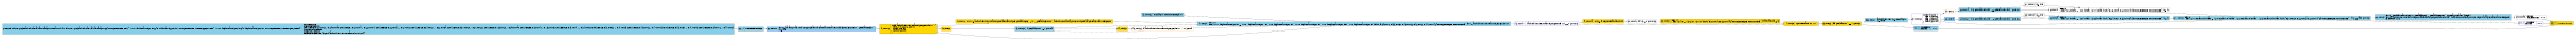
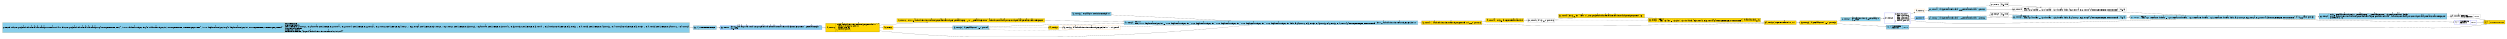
  digraph {
    rankdir=LR
    node [color=black fillcolor=skyblue shape=record style=filled]
    edge [arrowhead=tee]
    n1 [label="{36\:\ ?|MTH_ENTER_BLOCK\l}"]
    n2 [color=blue label="{38\:\ 0x0000|int r0 = java.lang.Math.round(com.google.android.material.internal.ViewUtils.dpToPx(getContext(), getDefaultHeight()))\lr3 = false\l}"]
    n3 [fillcolor=gold label="{39\:\ 0x0018|switch(android.view.View.MeasureSpec.getMode(r11)) \{\l    case \-2147483648: goto L4;\l    case 0: goto L3;\l    default: goto L9;\l\}\l}"]
    n4 [color=gray40 fillcolor=gold label="{41\:\ 0x001c|int r11 = android.view.View.MeasureSpec.makeMeasureSpec((getPaddingTop() + r0) + getPaddingBottom(), androidx.constraintlayout.core.widgets.analyzer.BasicMeasure.EXACTLY)\l}"]
    n5 [color=darkorange fillcolor=gold label="{42\:\ 0x002c}"]
    n6 [color=gray40 label="{47\:\ 0x003f|PHI: r11 \l  PHI: (r11v1 'heightMeasureSpec' int) = (r11v0 'heightMeasureSpec' int), (r11v0 'heightMeasureSpec' int), (r11v0 'heightMeasureSpec' int), (r11v0 'heightMeasureSpec' int), (r11v2 'heightMeasureSpec' int) binds: [B:39:0x0018, B:43:0x0030, B:45:0x0036, B:46:0x0038, B:41:0x001c] A[DONT_GENERATE, DONT_INLINE]\l|int r1 = android.view.View.MeasureSpec.getSize(r10)\l}"]
    n7 [label="{43\:\ 0x0030|if (getChildCount() != 1) goto L9\l}"]
-   n8 [color=blue fillcolor=white label="{48\:\ 0x0047|if (android.view.View.MeasureSpec.getMode(r10) == 0) goto L15\l}"]
+   n8 [color=blue fillcolor=gold label="{48\:\ 0x0047|if (android.view.View.MeasureSpec.getMode(r10) == 0) goto L15\l}"]
    n9 [color=gray40 fillcolor=gold label="{44\:\ 0x0032}"]
    n10 [color=darkorange fillcolor=white label="{45\:\ 0x0036|if (android.view.View.MeasureSpec.getSize(r11) \< r0) goto L9\l}"]
    n11 [label="{46\:\ 0x0038|getChildAt(0).setMinimumHeight(r0)\l}"]
    n12 [color=gray40 fillcolor=gold label="{49\:\ 0x004a|int r5 = r9.requestedTabMaxWidth\l}"]
    n13 [fillcolor=gold label="{54\:\ 0x005e|super.onMeasure(r10, r11)\l}"]
    n14 [color=gray40 fillcolor=white label="{50\:\ 0x004c|if (r5 \<= 0) goto L13\l}"]
    n15 [fillcolor=gold label="{55\:\ 0x0065|if (getChildCount() != 1) goto L32\l}"]
+   n16 [fillcolor=gold label="{52\:\ 0x004f|int r5 = (int) (((float) r1) \- com.google.android.material.internal.ViewUtils.dpToPx(getContext(), 56))\l}"]
    n17 [fillcolor=gold label="{53\:\ 0x005c|PHI: r4 \l  PHI: (r5v4 int) = (r5v3 int), (r5v7 int) binds: [B:50:0x004c, B:52:0x004f] A[DONT_GENERATE, DONT_INLINE]\l|r9.tabMaxWidth = r5\l}"]
    n18 [color=darkorange label="{56\:\ 0x0067|android.view.View r5 = getChildAt(0)\lr6 = false\l}"]
    n19 [label="{70\:\ ?|SYNTHETIC\lRETURN\l|return\l}"]
    n20 [color=blue fillcolor=white label="{57\:\ 0x006e|switch(r9.mode) \{\l    case 0: goto L23;\l    case 1: goto L19;\l    case 2: goto L23;\l    default: goto L27;\l\}\l}"]
    n21 [fillcolor=gold label="{37\:\ ?|MTH_EXIT_BLOCK\l}"]
    n22 [color=darkorange fillcolor=white label="{59\:\ 0x0072}"]
    n23 [color=blue label="{63\:\ 0x007f}"]
    n24 [color=darkorange label="{67\:\ 0x008c|PHI: r6 \l  PHI: (r6v1 'remeasure' boolean) = (r6v0 'remeasure' boolean), (r6v2 'remeasure' boolean), (r6v3 'remeasure' boolean) binds: [B:57:0x006e, B:66:0x008a, B:62:0x007d] A[DONT_GENERATE, DONT_INLINE]\l|if (r6 == false) goto L31\l}"]
    n25 [color=gray40 label="{60\:\ 0x007a|if (r5.getMeasuredWidth() == getMeasuredWidth()) goto L22\l}"]
    n26 [label="{64\:\ 0x0087|if (r5.getMeasuredWidth() \>= getMeasuredWidth()) goto L26\l}"]
    n27 [label="{68\:\ 0x008f|int r3 = getChildMeasureSpec(r11, getPaddingTop() + getPaddingBottom(), r5.getLayoutParams().height)\lint r2 = android.view.View.MeasureSpec.makeMeasureSpec(getMeasuredWidth(), androidx.constraintlayout.core.widgets.analyzer.BasicMeasure.EXACTLY)\lr5.measure(r2, r3)\l}"]
    n28 [color=blue fillcolor=white label="{71\:\ ?|SYNTHETIC\lRETURN\l|return\l}"]
    n29 [fillcolor=white label="{61\:\ 0x007c|r3 = true\l}"]
    n30 [color=gray40 fillcolor=white label="{62\:\ 0x007d|PHI: r3 \l  PHI: (r3v6 boolean) = (r3v0 boolean), (r3v7 boolean) binds: [B:60:0x007a, B:61:0x007c] A[DONT_GENERATE, DONT_INLINE]\l|r6 = r3\l}"]
    n31 [fillcolor=white label="{65\:\ 0x0089|r3 = true\l}"]
    n32 [color=gray40 label="{66\:\ 0x008a|PHI: r3 \l  PHI: (r3v4 boolean) = (r3v0 boolean), (r3v5 boolean) binds: [B:64:0x0087, B:65:0x0089] A[DONT_GENERATE, DONT_INLINE]\l|r6 = r3\l}"]
    n33 [color=gray40 fillcolor=white label="{69\:\ 0x00ae|RETURN\lORIG_RETURN\l|return\l}"]
    n34 [color=darkorange label="{protected void com.google.android.material.tabs.TabLayout.onMeasure((r9v0 'this' com.google.android.material.tabs.TabLayout A[IMMUTABLE_TYPE, THIS]), (r10v0 'widthMeasureSpec' int A[D('widthMeasureSpec' int), IMMUTABLE_TYPE, METHOD_ARGUMENT]), (r11v0 'heightMeasureSpec' int A[D('heightMeasureSpec' int), IMMUTABLE_TYPE, METHOD_ARGUMENT]))  | DONT_RENAME\lUSE_LINES_HINTS\lCROSS_EDGE: B:67:0x008c \-\> B:69:0x00ae, CROSS_EDGE: B:60:0x007a \-\> B:62:0x007d, CROSS_EDGE: B:66:0x008a \-\> B:67:0x008c, CROSS_EDGE: B:64:0x0087 \-\> B:66:0x008a, CROSS_EDGE: B:57:0x006e \-\> B:67:0x008c, CROSS_EDGE: B:55:0x0065 \-\> B:69:0x00ae, CROSS_EDGE: B:50:0x004c \-\> B:53:0x005c, CROSS_EDGE: B:48:0x0047 \-\> B:54:0x005e, CROSS_EDGE: B:46:0x0038 \-\> B:47:0x003f, CROSS_EDGE: B:45:0x0036 \-\> B:47:0x003f, CROSS_EDGE: B:43:0x0030 \-\> B:47:0x003f, CROSS_EDGE: B:39:0x0018 \-\> B:47:0x003f\lINLINE_NOT_NEEDED\lTYPE_VARS: EMPTY\lMETHOD_OVERRIDE: [ClspMth\{android.view.View.onMeasure(int, int):void\}]\l}"]
    n1 -> n2
    n2 -> n3 [arrowhead=odot]
    n3 -> n4
    n3 -> n5 [arrowhead=onormal]
    n3 -> n6 [arrowhead=odot]
    n4 -> n6 [arrowhead=odot]
    n5 -> n7 [arrowhead=odot]
    n6 -> n8 [arrowhead=odot]
    n7 -> n6 [arrowhead=odot]
    n7 -> n9 [style=dashed]
    n8 -> n12 [arrowhead=onormal style=solid]
    n8 -> n13 [arrowhead=odot]
    n9 -> n10
    n10 -> n6
    n10 -> n7 [arrowhead=onormal style=dashed]
    n11 -> n6 [arrowhead=onormal]
    n12 -> n14 [arrowhead=onormal]
    n13 -> n15
+   n14 -> n16 [arrowhead=onormal]
    n14 -> n17 [arrowhead=odot style=dashed]
    n15 -> n18 [arrowhead=odot style=dashed]
    n15 -> n19 [arrowhead=odot]
+   n16 -> n17 [arrowhead=onormal]
    n17 -> n13 [arrowhead=odot]
    n18 -> n20
    n19 -> n21 [arrowhead=onormal]
    n20 -> n22
    n20 -> n23 [arrowhead=odot]
    n20 -> n24 [arrowhead=onormal]
    n22 -> n25
    n23 -> n26 [arrowhead=odot]
    n24 -> n27 [style=dashed]
    n24 -> n28
    n25 -> n29 [arrowhead=onormal style=dashed]
    n25 -> n30
    n26 -> n31 [arrowhead=onormal style=dashed]
    n26 -> n32 [arrowhead=odot]
    n27 -> n33
    n28 -> n21 [arrowhead=onormal]
    n29 -> n30
    n30 -> n24 [arrowhead=onormal]
    n31 -> n32
    n32 -> n24
    n33 -> n21 [arrowhead=onormal]
    n34 -> n1 [arrowhead=odot]
  }
